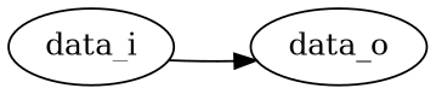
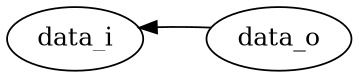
  strict digraph {
    rankdir=LR
    data_i [complexity=1 importance=9.99999856949 rank=9.99999856949]
    data_o [complexity=0 importance=0.599999904633 rank=0.0]
-   data_i -> data_o
+   data_o -> data_i
  }
